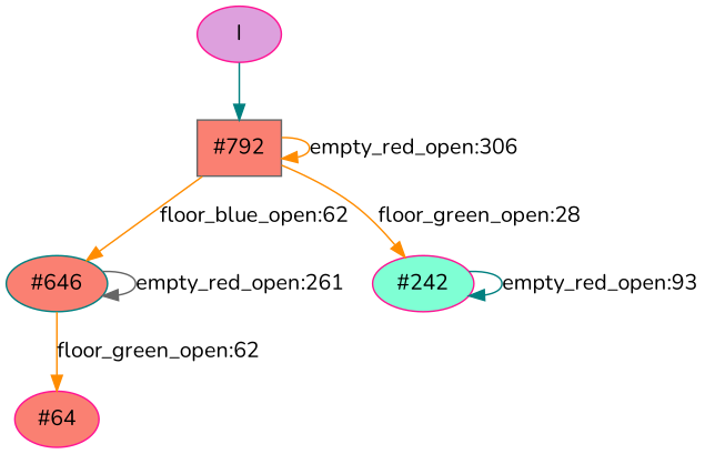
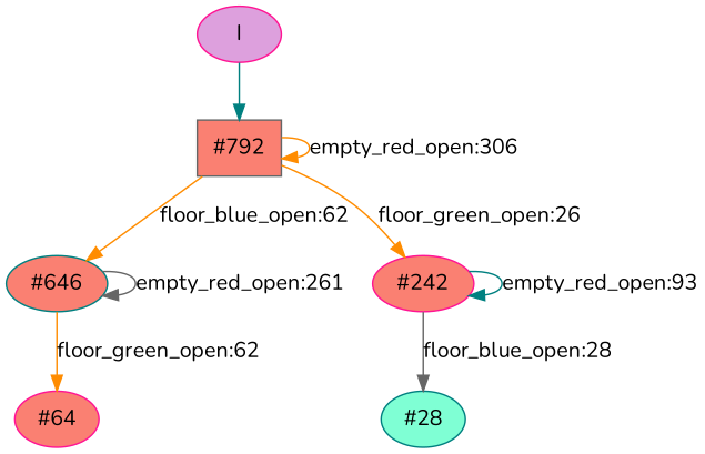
  digraph {
    fontname=Nunito
    node [color=deeppink fillcolor=salmon fontname=Nunito style=filled]
    edge [color=darkorange fontname=Nunito]
    n1 [color=gray40 label="#792" shape=box]
    n2 [color=teal label="#646"]
-   n3 [fillcolor=aquamarine label="#242"]
+   n3 [label="#242"]
    n4 [label="#64"]
+   n5 [color=teal fillcolor=aquamarine label="#28"]
    I [fillcolor=plum]
    n1 -> n1 [label="empty_red_open:306"]
    n1 -> n2 [label="floor_blue_open:62"]
-   n1 -> n3 [label="floor_green_open:28"]
+   n1 -> n3 [label="floor_green_open:26"]
    n2 -> n2 [color=gray40 label="empty_red_open:261"]
    n2 -> n4 [label="floor_green_open:62"]
    n3 -> n3 [color=teal label="empty_red_open:93"]
+   n3 -> n5 [color=gray40 label="floor_blue_open:28"]
    I -> n1 [color=teal]
  }
